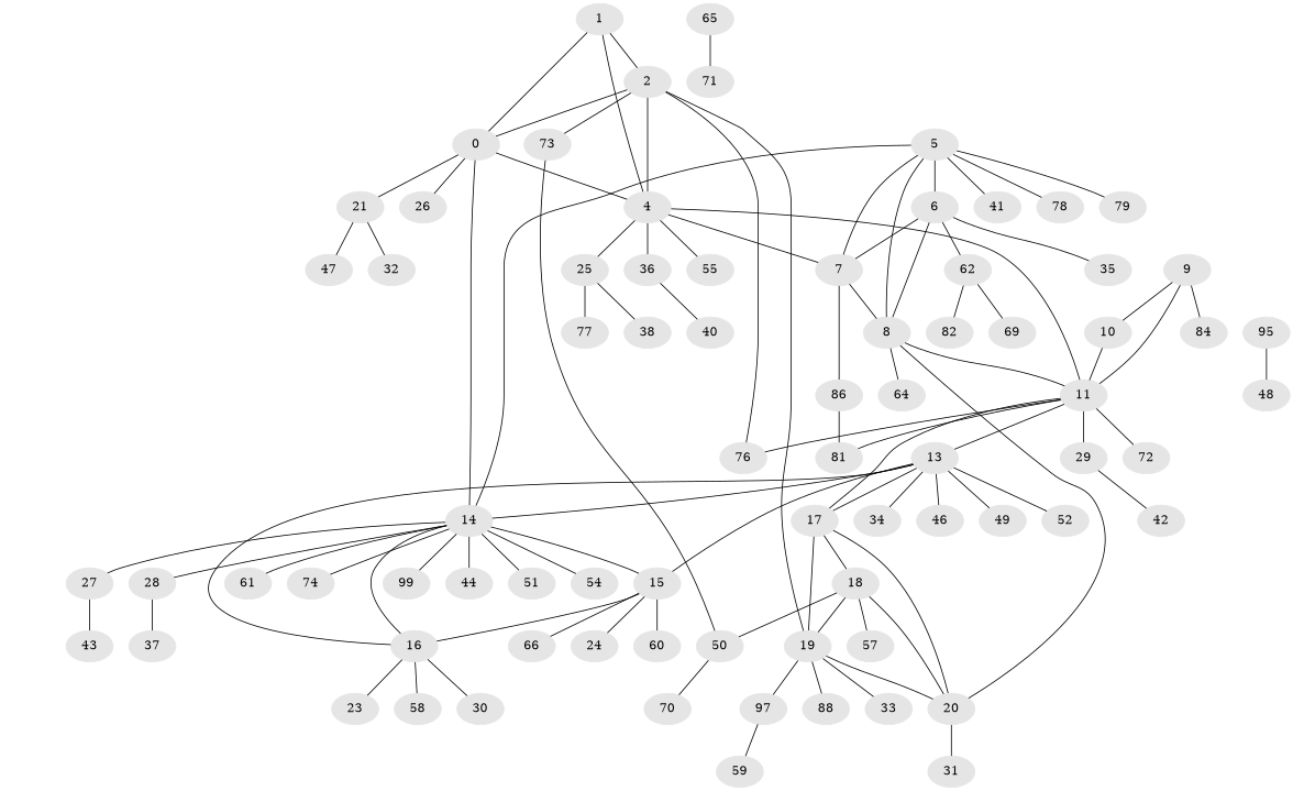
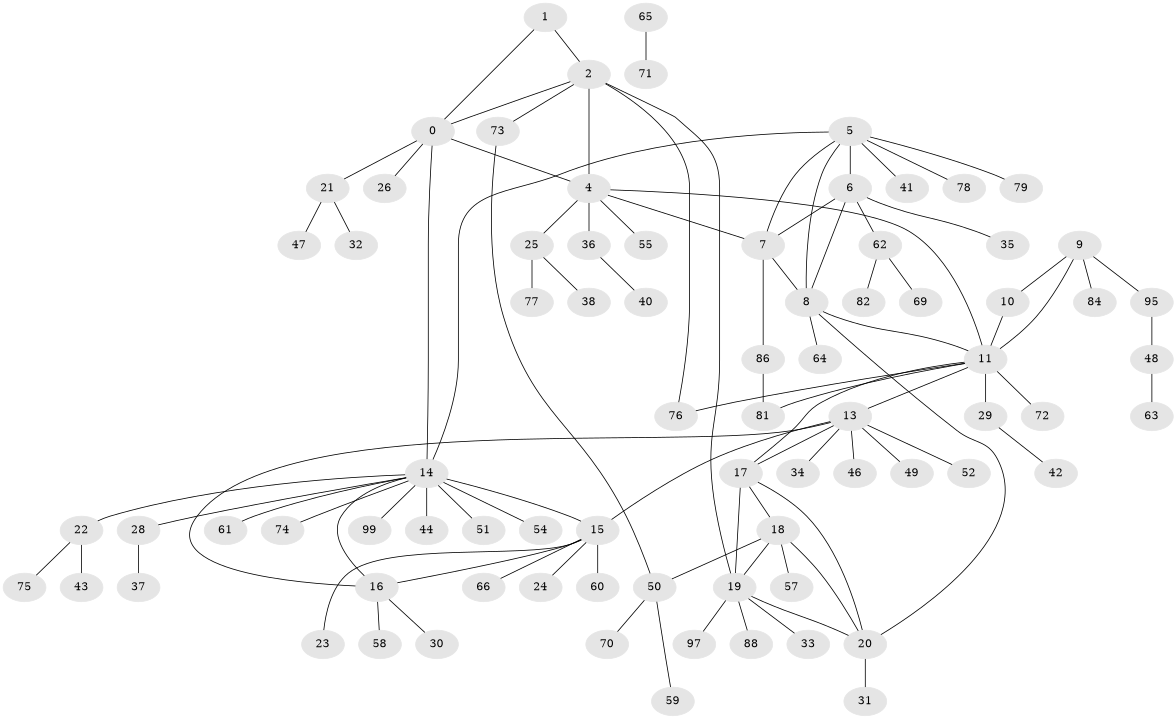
  graph {
    node [color=gray90 style=filled]
    1
    2
    n3 [label=0]
    4
    19
    73
    76
    14
    21
    26
    7
    11
    25
    36
    55
    20
    33
    n18 [label=97]
    n19 [label=88]
    50
    59
    70
    15
    16
-   27
+   27 [label=22]
    28
    n27 [label=99]
    44
    51
    54
    61
    74
    32
    47
    8
    n36 [label=86]
    13
    17
    29
    72
    81
    38
    77
    40
    5
    6
    41
    78
    79
    35
    62
    64
    69
    82
    31
    9
    10
    n58 [label=95]
    84
    48
    34
    46
    49
    52
    18
    42
    23
    24
    60
    66
    30
    58
    43
+   75
    37
    57
    65
    71
+   63
    1 -- 2
    1 -- n3
-   1 -- 4
    2 -- n3
    2 -- 4
    2 -- 19
    2 -- 73
    2 -- 76
    n3 -- 4
    n3 -- 14
    n3 -- 21
    n3 -- 26
    4 -- 7
    4 -- 11
    4 -- 25
    4 -- 36
    4 -- 55
    19 -- 20
    19 -- 33
    19 -- n18
    19 -- n19
    73 -- 50
    14 -- 15
    14 -- 16
    14 -- 27
    14 -- 28
    14 -- n27
    14 -- 44
    14 -- 51
    14 -- 54
    14 -- 61
    14 -- 74
    21 -- 32
    21 -- 47
    7 -- 8
    7 -- n36
    11 -- 76
    11 -- 13
    11 -- 17
    11 -- 29
    11 -- 72
    11 -- 81
    25 -- 38
    25 -- 77
    36 -- 40
    20 -- 31
-   n18 -- 59
+   50 -- 59
    50 -- 70
    15 -- 16
-   16 -- 23
+   15 -- 23
    15 -- 24
    15 -- 60
    15 -- 66
    16 -- 30
    16 -- 58
    27 -- 43
+   27 -- 75
    28 -- 37
    8 -- 11
    8 -- 20
    8 -- 64
    n36 -- 81
-   13 -- 14
    13 -- 15
    13 -- 16
    13 -- 17
    13 -- 34
    13 -- 46
    13 -- 49
    13 -- 52
    17 -- 19
    17 -- 20
    17 -- 18
    29 -- 42
    5 -- 14
    5 -- 7
    5 -- 8
    5 -- 6
    5 -- 41
    5 -- 78
    5 -- 79
    6 -- 7
    6 -- 8
    6 -- 35
    6 -- 62
    62 -- 69
    62 -- 82
    9 -- 11
    9 -- 10
+   9 -- n58
    9 -- 84
    10 -- 11
    n58 -- 48
+   48 -- 63
    18 -- 19
    18 -- 20
    18 -- 50
    18 -- 57
    65 -- 71
  }
